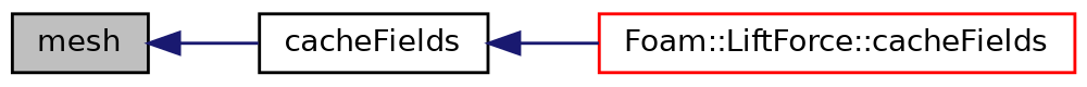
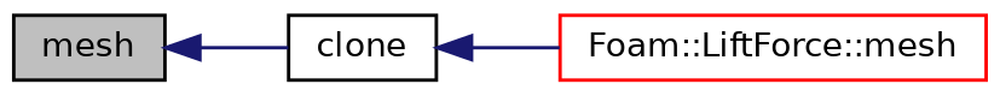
  digraph {
    rankdir=LR
    node [color=black fontname=Helvetica fontsize=10 shape=record]
    edge [color=midnightblue dir=back fontname=Helvetica fontsize=10 labelfontname=Helvetica labelfontsize=10 style=solid]
    n1 [fillcolor=grey75 fontcolor=black height=0.2 label=mesh style=filled width=0.4]
-   n2 [height=0.2 label=cacheFields width=0.4]
-   n3 [color=red height=0.2 label="Foam::LiftForce::cacheFields" width=0.4]
+   n2 [height=0.2 label=clone width=0.4]
+   n3 [color=red height=0.2 label="Foam::LiftForce::mesh" width=0.4]
    n1 -> n2
    n2 -> n3
  }
